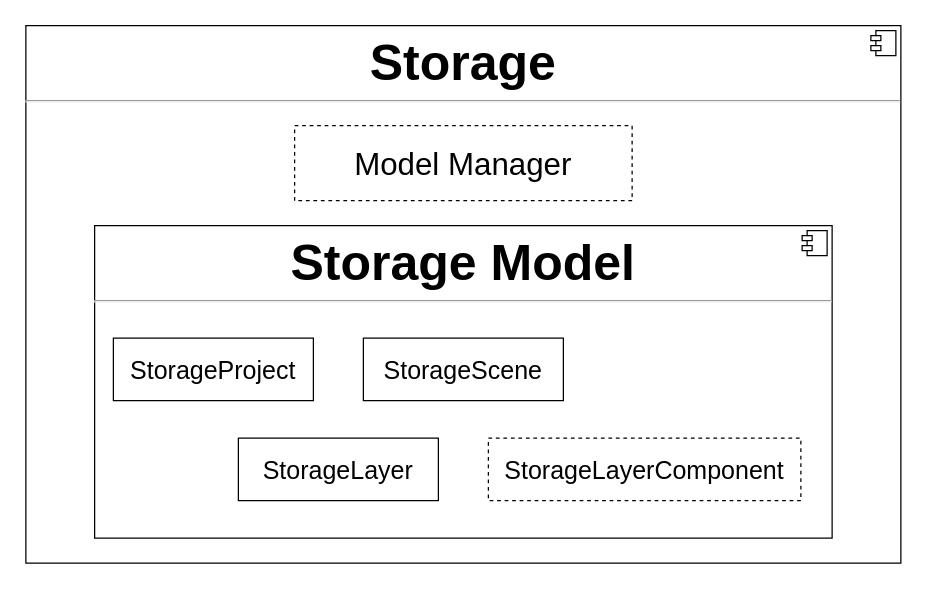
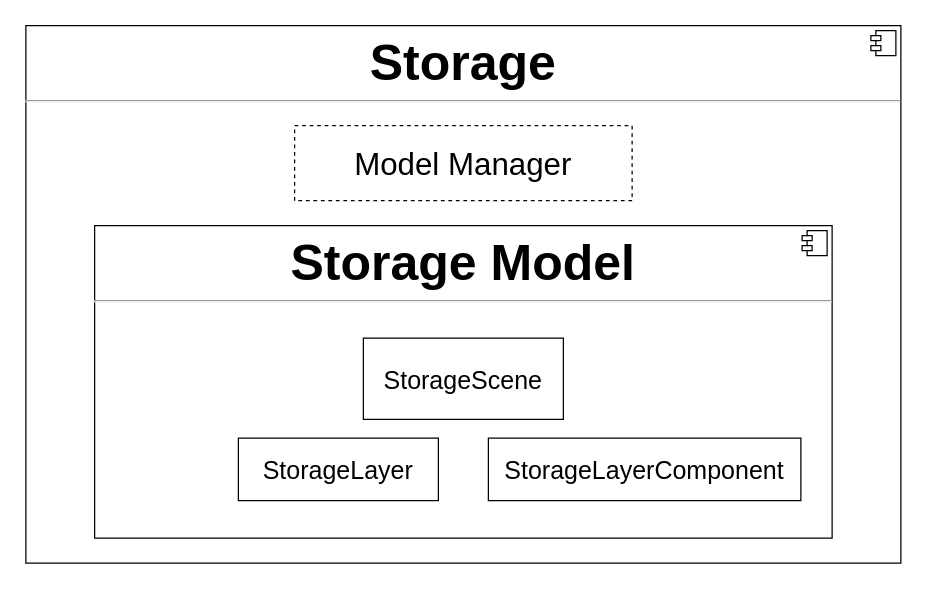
  <mxCell id="0" />
  <mxCell id="1" parent="0" />
  <mxCell id="2" value="&lt;p style=&quot;margin: 0px ; margin-top: 6px ; text-align: center&quot;&gt;&lt;b&gt;&lt;font style=&quot;font-size: 40px&quot;&gt;Storage&lt;/font&gt;&lt;/b&gt;&lt;/p&gt;&lt;hr&gt;&lt;p style=&quot;margin: 0px ; margin-left: 8px&quot;&gt;&lt;br&gt;&lt;/p&gt;" style="align=left;overflow=fill;html=1;dropTarget=0;" vertex="1" parent="1"><mxGeometry x="20" y="20" width="700" height="430" as="geometry" /></mxCell>
  <mxCell id="3" value="" style="shape=component;jettyWidth=8;jettyHeight=4;" vertex="1" parent="2"><mxGeometry x="1" width="20" height="20" relative="1" as="geometry"><mxPoint x="-24" y="4" as="offset" /></mxGeometry></mxCell>
  <mxCell id="4" value="&lt;p style=&quot;margin: 0px ; margin-top: 6px ; text-align: center&quot;&gt;&lt;b&gt;&lt;font style=&quot;font-size: 40px&quot;&gt;Storage Model&lt;/font&gt;&lt;/b&gt;&lt;/p&gt;&lt;hr&gt;&lt;p style=&quot;margin: 0px ; margin-left: 8px&quot;&gt;&lt;br&gt;&lt;/p&gt;" style="align=left;overflow=fill;html=1;dropTarget=0;" parent="1" vertex="1"><mxGeometry x="75" y="180" width="590" height="250" as="geometry" /></mxCell>
  <mxCell id="5" value="" style="shape=component;jettyWidth=8;jettyHeight=4;" parent="4" vertex="1"><mxGeometry x="1" width="20" height="20" relative="1" as="geometry"><mxPoint x="-24" y="4" as="offset" /></mxGeometry></mxCell>
  <mxCell id="6" value="&lt;font style=&quot;font-size: 25px&quot;&gt;Model Manager&lt;/font&gt;" style="rounded=0;whiteSpace=wrap;html=1;dashed=1;" parent="1" vertex="1"><mxGeometry x="235" y="100" width="270" height="60" as="geometry" /></mxCell>
- <mxCell id="7" value="&lt;font style=&quot;font-size: 20px&quot;&gt;StorageProject&lt;/font&gt;" style="rounded=0;whiteSpace=wrap;html=1;" vertex="1" parent="1"><mxGeometry x="90" y="270" width="160" height="50" as="geometry" /></mxCell>
- <mxCell id="8" value="&lt;font style=&quot;font-size: 20px&quot;&gt;StorageScene&lt;/font&gt;" style="rounded=0;whiteSpace=wrap;html=1;" vertex="1" parent="1"><mxGeometry x="290" y="270" width="160" height="50" as="geometry" /></mxCell>
+ <mxCell id="8" value="&lt;font style=&quot;font-size: 20px&quot;&gt;StorageScene&lt;/font&gt;" style="rounded=0;whiteSpace=wrap;html=1;" vertex="1" parent="1"><mxGeometry x="290" y="270" width="160" height="65" as="geometry" /></mxCell>
  <mxCell id="9" value="&lt;font style=&quot;font-size: 20px&quot;&gt;StorageLayer&lt;/font&gt;" style="rounded=0;whiteSpace=wrap;html=1;" vertex="1" parent="1"><mxGeometry x="190" y="350" width="160" height="50" as="geometry" /></mxCell>
- <mxCell id="10" value="&lt;font style=&quot;font-size: 20px&quot;&gt;StorageLayerComponent&lt;/font&gt;" style="rounded=0;whiteSpace=wrap;html=1;dashed=1;" vertex="1" parent="1"><mxGeometry x="390" y="350" width="250" height="50" as="geometry" /></mxCell>
+ <mxCell id="10" value="&lt;font style=&quot;font-size: 20px&quot;&gt;StorageLayerComponent&lt;/font&gt;" style="rounded=0;whiteSpace=wrap;html=1;" vertex="1" parent="1"><mxGeometry x="390" y="350" width="250" height="50" as="geometry" /></mxCell>
